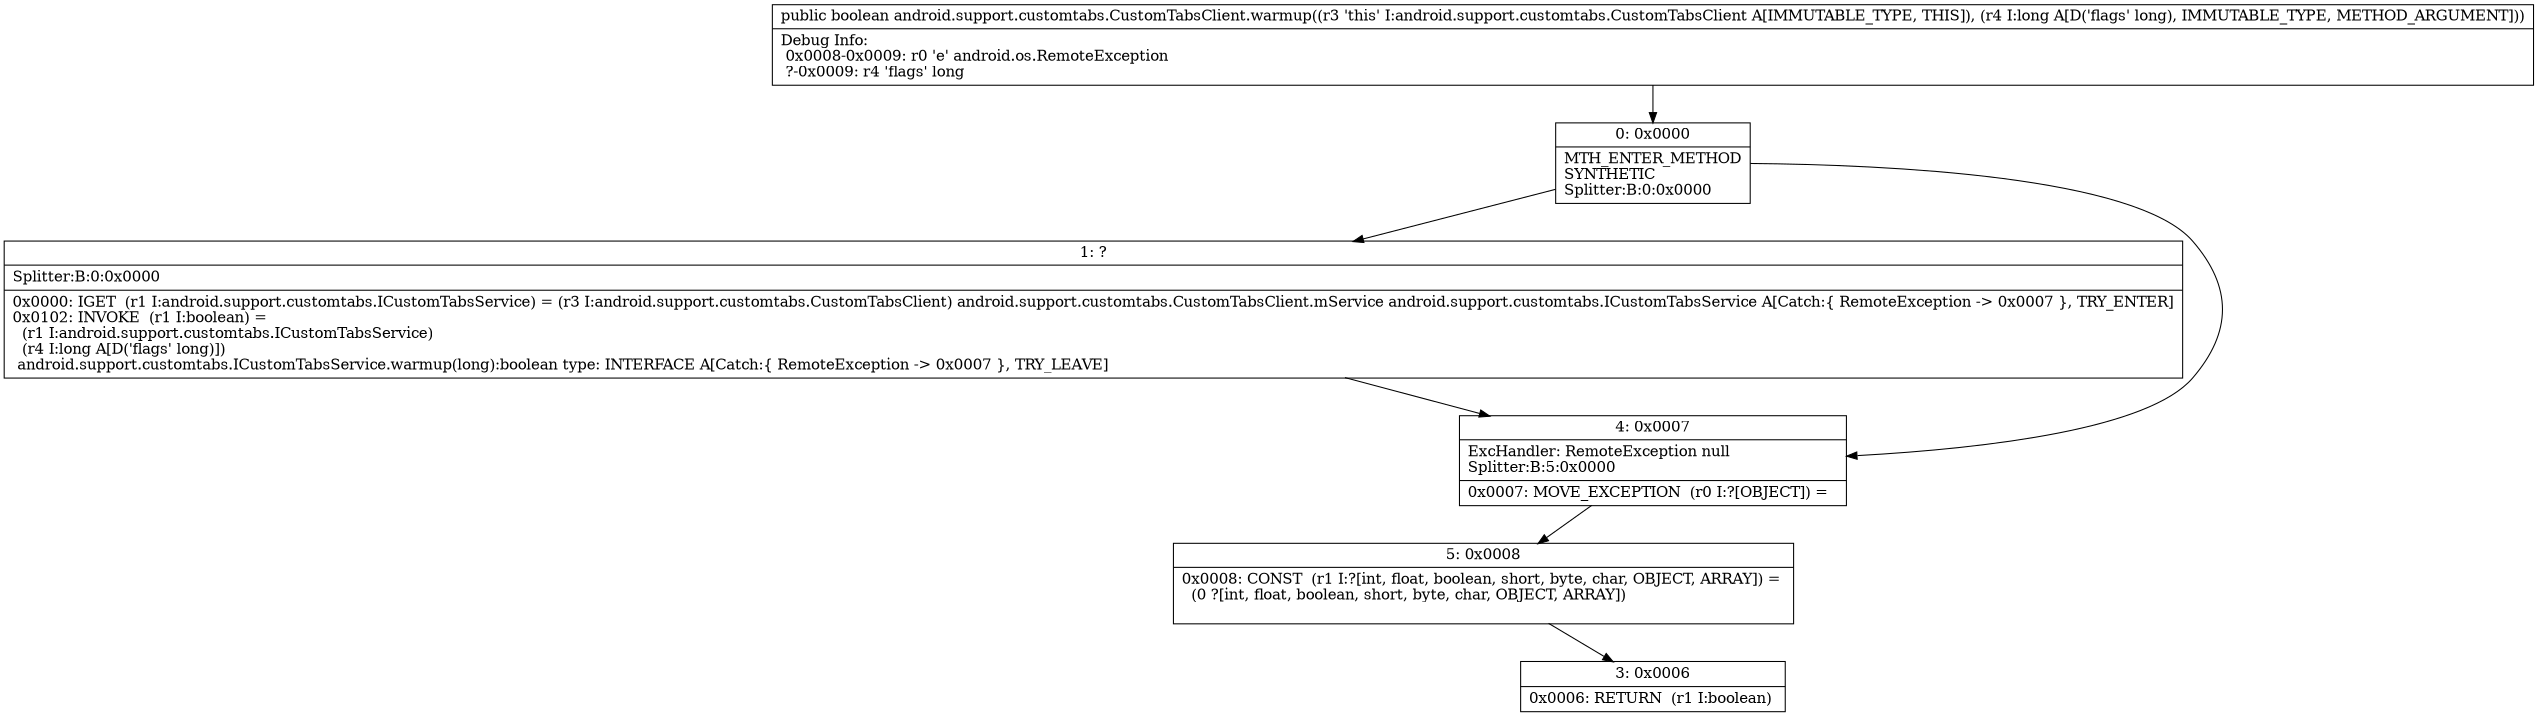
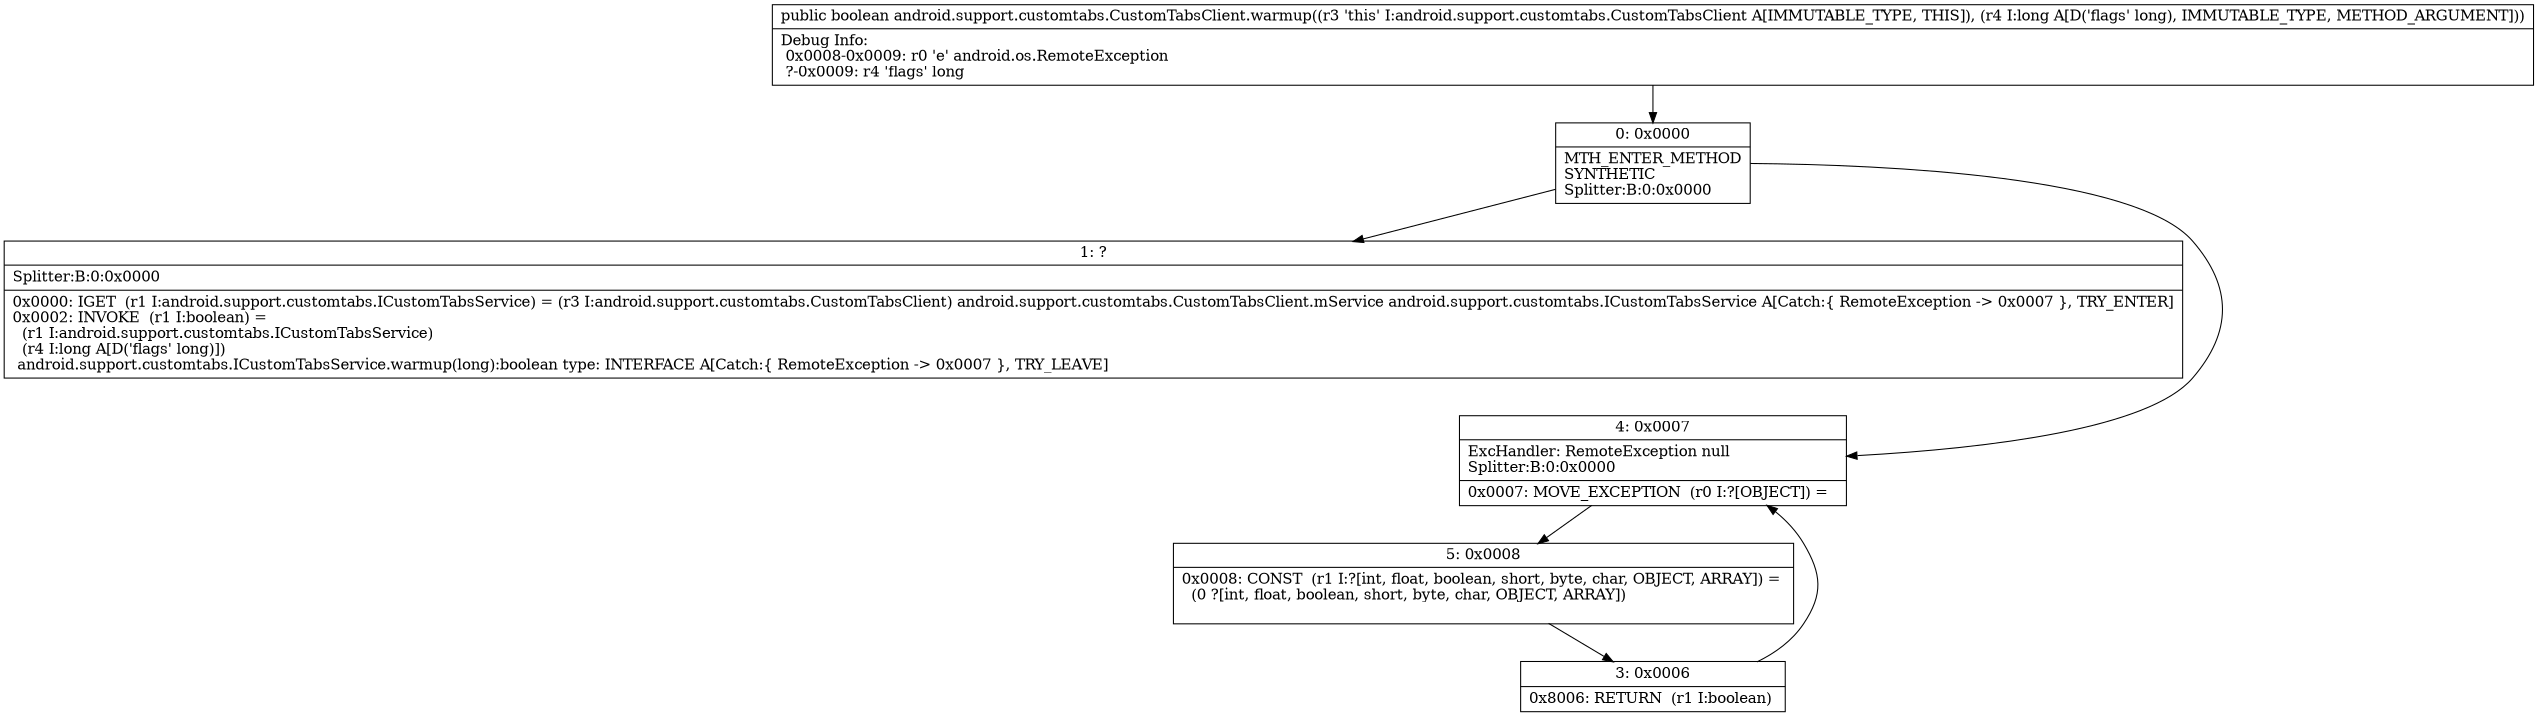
  digraph {
    node [shape=record]
    n1 [label="{0\:\ 0x0000|MTH_ENTER_METHOD\lSYNTHETIC\lSplitter:B:0:0x0000\l}"]
-   n2 [label="{1\:\ ?|Splitter:B:0:0x0000\l|0x0000: IGET  (r1 I:android.support.customtabs.ICustomTabsService) = (r3 I:android.support.customtabs.CustomTabsClient) android.support.customtabs.CustomTabsClient.mService android.support.customtabs.ICustomTabsService A[Catch:\{ RemoteException \-\> 0x0007 \}, TRY_ENTER]\l0x0102: INVOKE  (r1 I:boolean) = \l  (r1 I:android.support.customtabs.ICustomTabsService)\l  (r4 I:long A[D('flags' long)])\l android.support.customtabs.ICustomTabsService.warmup(long):boolean type: INTERFACE A[Catch:\{ RemoteException \-\> 0x0007 \}, TRY_LEAVE]\l}"]
-   n3 [label="{4\:\ 0x0007|ExcHandler: RemoteException null\lSplitter:B:5:0x0000\l|0x0007: MOVE_EXCEPTION  (r0 I:?[OBJECT]) =  \l}"]
+   n2 [label="{1\:\ ?|Splitter:B:0:0x0000\l|0x0000: IGET  (r1 I:android.support.customtabs.ICustomTabsService) = (r3 I:android.support.customtabs.CustomTabsClient) android.support.customtabs.CustomTabsClient.mService android.support.customtabs.ICustomTabsService A[Catch:\{ RemoteException \-\> 0x0007 \}, TRY_ENTER]\l0x0002: INVOKE  (r1 I:boolean) = \l  (r1 I:android.support.customtabs.ICustomTabsService)\l  (r4 I:long A[D('flags' long)])\l android.support.customtabs.ICustomTabsService.warmup(long):boolean type: INTERFACE A[Catch:\{ RemoteException \-\> 0x0007 \}, TRY_LEAVE]\l}"]
+   n3 [label="{4\:\ 0x0007|ExcHandler: RemoteException null\lSplitter:B:0:0x0000\l|0x0007: MOVE_EXCEPTION  (r0 I:?[OBJECT]) =  \l}"]
    n4 [label="{5\:\ 0x0008|0x0008: CONST  (r1 I:?[int, float, boolean, short, byte, char, OBJECT, ARRAY]) = \l  (0 ?[int, float, boolean, short, byte, char, OBJECT, ARRAY])\l \l}"]
-   n5 [label="{3\:\ 0x0006|0x0006: RETURN  (r1 I:boolean) \l}"]
+   n5 [label="{3\:\ 0x0006|0x8006: RETURN  (r1 I:boolean) \l}"]
    n6 [label="{public boolean android.support.customtabs.CustomTabsClient.warmup((r3 'this' I:android.support.customtabs.CustomTabsClient A[IMMUTABLE_TYPE, THIS]), (r4 I:long A[D('flags' long), IMMUTABLE_TYPE, METHOD_ARGUMENT]))  | Debug Info:\l  0x0008\-0x0009: r0 'e' android.os.RemoteException\l  ?\-0x0009: r4 'flags' long\l}"]
    n1 -> n2
    n1 -> n3
-   n2 -> n3
+   n5 -> n3
    n3 -> n4
    n4 -> n5
    n6 -> n1
  }
